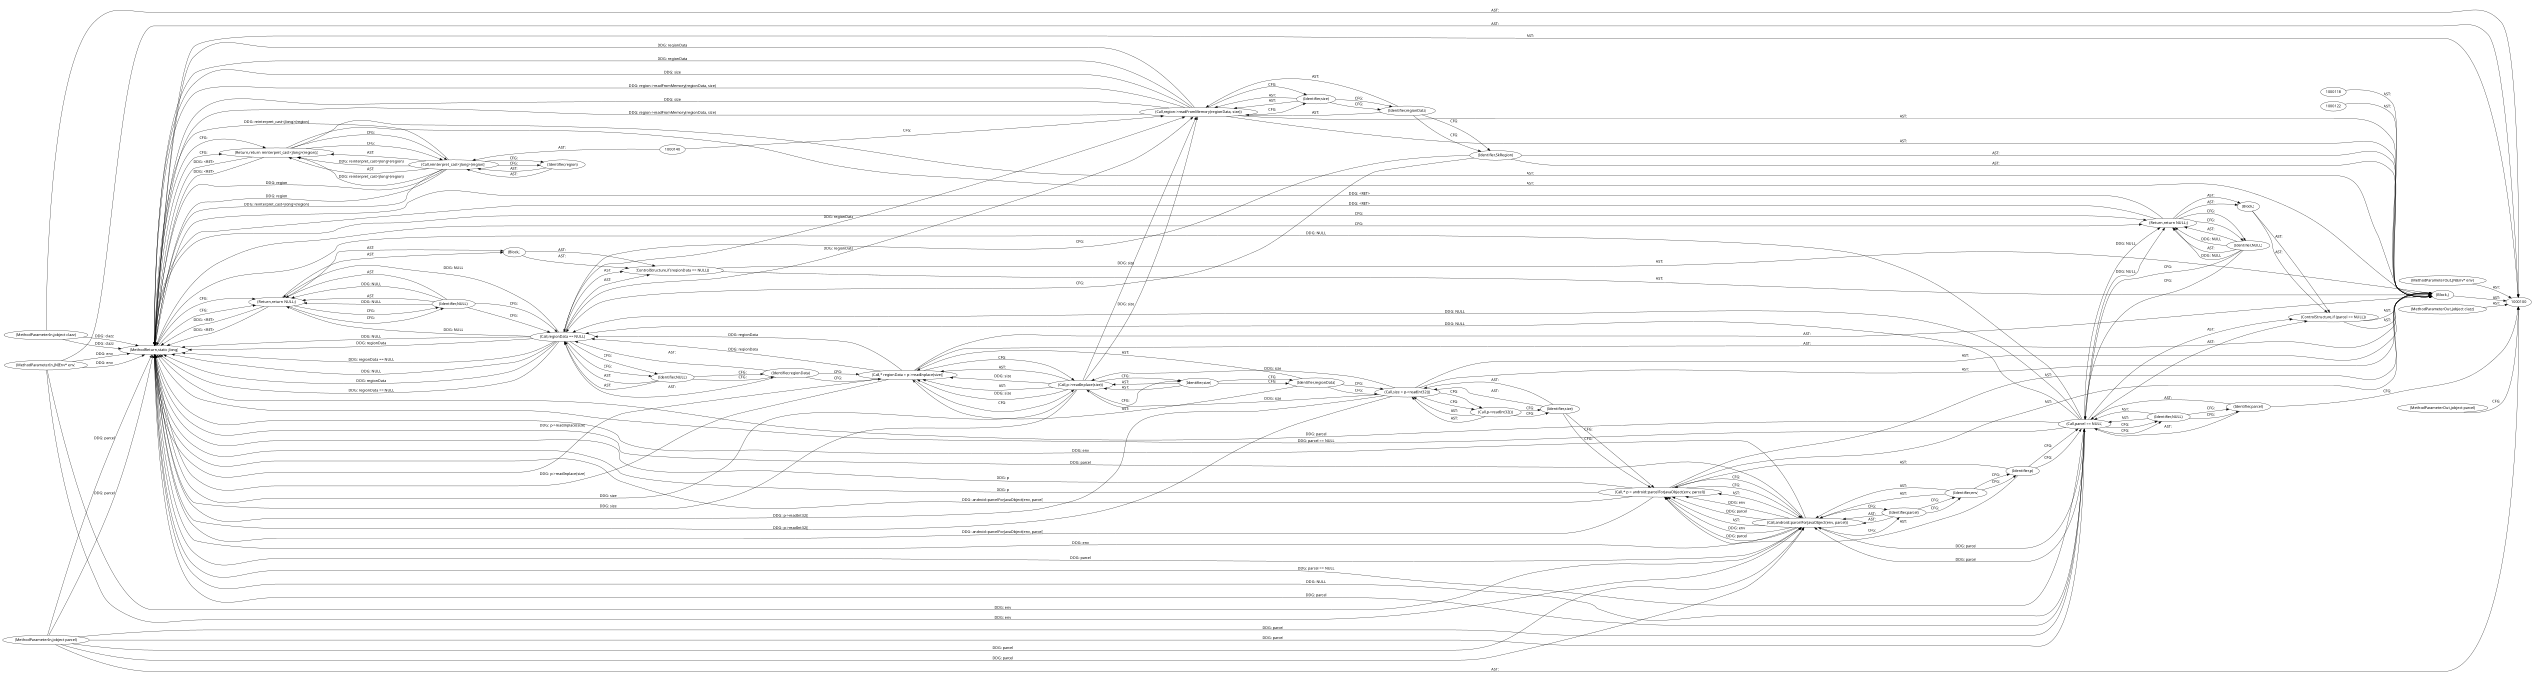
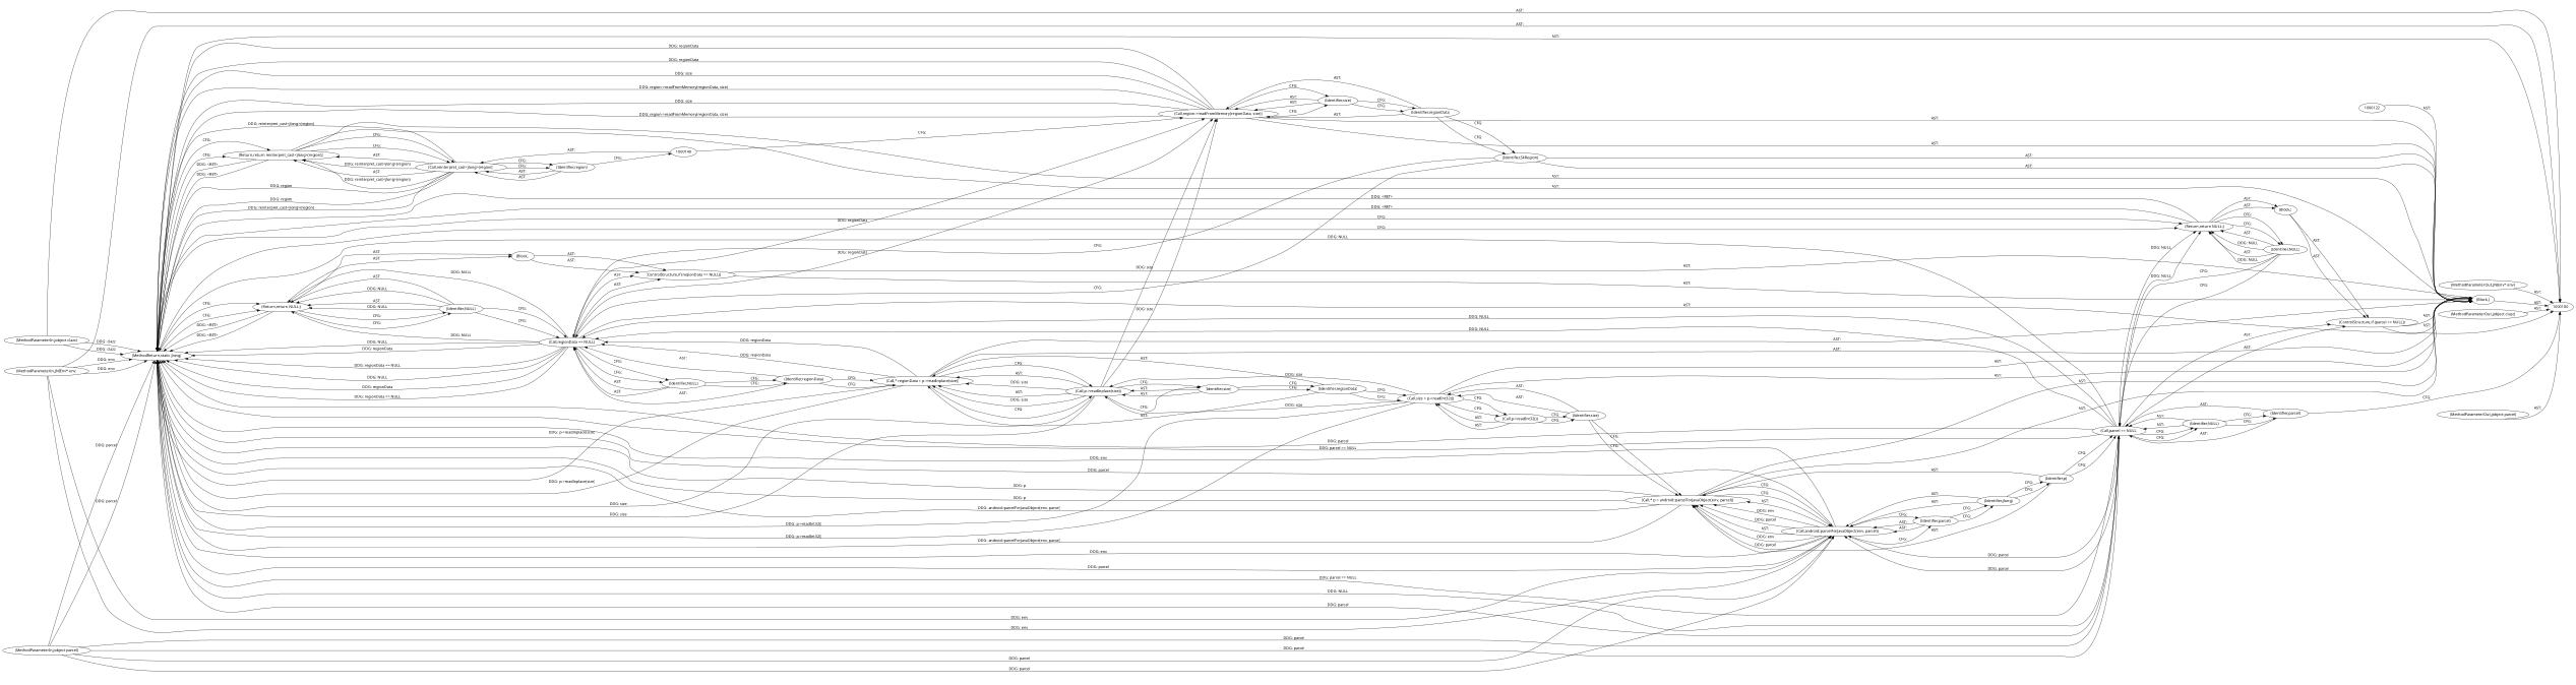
  digraph {
    fontname="Noto Sans"
    rankdir=LR
    node [fontname="Noto Sans"]
    edge [fontname="Noto Sans"]
    n1 [label="(MethodReturn,static jlong)"]
    n2 [label="(Return,return NULL;)"]
    n3 [label="(Return,return reinterpret_cast<jlong>(region);)"]
    n4 [label="(Return,return NULL;)"]
    1000100
    n6 [label="(Block,)"]
    n7 [label="(Identifier,NULL)"]
    n8 [label="(Block,)"]
    n9 [label="(Call,reinterpret_cast<jlong>(region))"]
    n10 [label="(Block,)"]
    n11 [label="(Identifier,NULL)"]
    n12 [label="(MethodParameterIn,JNIEnv* env)"]
    n13 [label="(Call,android::parcelForJavaObject(env, parcel))"]
    n14 [label="(Call,* p = android::parcelForJavaObject(env, parcel))"]
    n15 [label="(Identifier,parcel)"]
    n16 [label="(MethodParameterOut,JNIEnv* env)"]
    n17 [label="(MethodParameterIn,jobject clazz)"]
    n18 [label="(MethodParameterOut,jobject clazz)"]
    n19 [label="(MethodParameterIn,jobject parcel)"]
    n20 [label="(Call,parcel == NULL)"]
    n21 [label="(Call,regionData == NULL)"]
    n22 [label="(ControlStructure,if (parcel == NULL))"]
    n23 [label="(Identifier,NULL)"]
    n24 [label="(MethodParameterOut,jobject parcel)"]
    n25 [label="(Call,size = p->readInt32())"]
    n26 [label="(Call,p->readInt32())"]
    n27 [label="(Call,p->readInplace(size))"]
    n28 [label="(Identifier,size)"]
    n29 [label="(Call,* regionData = p->readInplace(size))"]
    n30 [label="(Identifier,size)"]
    n31 [label="(Call,region->readFromMemory(regionData, size))"]
    n32 [label="(Identifier,NULL)"]
    n33 [label="(ControlStructure,if (regionData == NULL))"]
    n34 [label="(Identifier,regionData)"]
    n35 [label="(Identifier,size)"]
    n36 [label="(Identifier,regionData)"]
    n37 [label="(Identifier,SkRegion)"]
    n38 [label="(Identifier,regionData)"]
    n39 [label="(Identifier,region)"]
    1000140
    n41 [label="(Identifier,parcel)"]
    n42 [label="(Identifier,p)"]
-   n43 [label="(Identifier,env)"]
-   1000118
+   n43 [label="(Identifier,jlong)"]
    1000122
    n1 -> n2 [label="CFG: "]
    n1 -> n2 [label="CFG: "]
    n1 -> n3 [label="CFG: "]
    n1 -> n3 [label="CFG: "]
    n1 -> n4 [label="CFG: "]
    n1 -> n4 [label="CFG: "]
    n1 -> 1000100 [label="AST: "]
    n2 -> n1 [label="DDG: <RET>"]
    n2 -> n1 [label="DDG: <RET>"]
    n2 -> n6 [label="AST: "]
    n2 -> n6 [label="AST: "]
    n2 -> n7 [label="CFG: "]
    n2 -> n7 [label="CFG: "]
    n3 -> n1 [label="DDG: <RET>"]
    n3 -> n1 [label="DDG: <RET>"]
    n3 -> n8 [label="AST: "]
    n3 -> n8 [label="AST: "]
    n3 -> n9 [label="CFG: "]
    n3 -> n9 [label="CFG: "]
    n4 -> n1 [label="DDG: <RET>"]
    n4 -> n1 [label="DDG: <RET>"]
    n4 -> n10 [label="AST: "]
    n4 -> n10 [label="AST: "]
    n4 -> n11 [label="CFG: "]
    n4 -> n11 [label="CFG: "]
    n6 -> n33 [label="AST: "]
    n6 -> n33 [label="AST: "]
    n7 -> n2 [label="AST: "]
    n7 -> n2 [label="DDG: NULL"]
    n7 -> n2 [label="AST: "]
    n7 -> n2 [label="DDG: NULL"]
    n7 -> n21 [label="CFG: "]
    n7 -> n21 [label="CFG: "]
    n8 -> 1000100 [label="AST: "]
    n9 -> n1 [label="DDG: region"]
    n9 -> n1 [label="DDG: reinterpret_cast<jlong>(region)"]
    n9 -> n1 [label="DDG: region"]
    n9 -> n1 [label="DDG: reinterpret_cast<jlong>(region)"]
    n9 -> n3 [label="AST: "]
    n9 -> n3 [label="DDG: reinterpret_cast<jlong>(region)"]
    n9 -> n3 [label="AST: "]
    n9 -> n3 [label="DDG: reinterpret_cast<jlong>(region)"]
    n9 -> n39 [label="CFG: "]
    n9 -> n39 [label="CFG: "]
    n10 -> n22 [label="AST: "]
    n10 -> n22 [label="AST: "]
    n11 -> n4 [label="AST: "]
    n11 -> n4 [label="DDG: NULL"]
    n11 -> n4 [label="AST: "]
    n11 -> n4 [label="DDG: NULL"]
    n11 -> n20 [label="CFG: "]
    n11 -> n20 [label="CFG: "]
    n12 -> n1 [label="DDG: env"]
    n12 -> n1 [label="DDG: env"]
    n12 -> 1000100 [label="AST: "]
    n12 -> n13 [label="DDG: env"]
    n12 -> n13 [label="DDG: env"]
    n13 -> n1 [label="DDG: parcel"]
    n13 -> n1 [label="DDG: env"]
    n13 -> n1 [label="DDG: parcel"]
    n13 -> n1 [label="DDG: env"]
    n13 -> n14 [label="AST: "]
    n13 -> n14 [label="DDG: env"]
    n13 -> n14 [label="DDG: parcel"]
    n13 -> n14 [label="AST: "]
    n13 -> n14 [label="DDG: env"]
    n13 -> n14 [label="DDG: parcel"]
    n13 -> n15 [label="CFG: "]
    n13 -> n15 [label="CFG: "]
    n14 -> n1 [label="DDG: p"]
    n14 -> n1 [label="DDG: android::parcelForJavaObject(env, parcel)"]
    n14 -> n1 [label="DDG: p"]
    n14 -> n1 [label="DDG: android::parcelForJavaObject(env, parcel)"]
    n14 -> n8 [label="AST: "]
    n14 -> n8 [label="AST: "]
    n14 -> n13 [label="CFG: "]
    n14 -> n13 [label="CFG: "]
    n15 -> n13 [label="AST: "]
    n15 -> n13 [label="AST: "]
    n15 -> n43 [label="CFG: "]
    n15 -> n43 [label="CFG: "]
    n16 -> 1000100 [label="AST: "]
    n17 -> n1 [label="DDG: clazz"]
    n17 -> n1 [label="DDG: clazz"]
    n17 -> 1000100 [label="AST: "]
    n18 -> 1000100 [label="AST: "]
    n19 -> n1 [label="DDG: parcel"]
    n19 -> n1 [label="DDG: parcel"]
-   n19 -> 1000100 [label="AST: "]
+   n21 -> 1000100 [label="AST: "]
    n19 -> n13 [label="DDG: parcel"]
    n19 -> n13 [label="DDG: parcel"]
    n19 -> n20 [label="DDG: parcel"]
    n19 -> n20 [label="DDG: parcel"]
    n20 -> n1 [label="DDG: NULL"]
    n20 -> n1 [label="DDG: parcel"]
    n20 -> n1 [label="DDG: parcel == NULL"]
    n20 -> n1 [label="DDG: NULL"]
    n20 -> n1 [label="DDG: parcel"]
    n20 -> n1 [label="DDG: parcel == NULL"]
    n20 -> n4 [label="DDG: NULL"]
    n20 -> n4 [label="DDG: NULL"]
    n20 -> n13 [label="DDG: parcel"]
    n20 -> n13 [label="DDG: parcel"]
    n20 -> n21 [label="DDG: NULL"]
    n20 -> n21 [label="DDG: NULL"]
    n20 -> n22 [label="AST: "]
    n20 -> n22 [label="AST: "]
    n20 -> n23 [label="CFG: "]
    n20 -> n23 [label="CFG: "]
    n21 -> n1 [label="DDG: regionData == NULL"]
    n21 -> n1 [label="DDG: NULL"]
    n21 -> n1 [label="DDG: regionData"]
    n21 -> n1 [label="DDG: regionData == NULL"]
    n21 -> n1 [label="DDG: NULL"]
    n21 -> n1 [label="DDG: regionData"]
    n21 -> n2 [label="DDG: NULL"]
    n21 -> n2 [label="DDG: NULL"]
    n21 -> n31 [label="DDG: regionData"]
    n21 -> n31 [label="DDG: regionData"]
    n21 -> n32 [label="CFG: "]
    n21 -> n32 [label="CFG: "]
    n21 -> n33 [label="AST: "]
    n21 -> n33 [label="AST: "]
    n22 -> n8 [label="AST: "]
    n22 -> n8 [label="AST: "]
    n23 -> n20 [label="AST: "]
    n23 -> n20 [label="AST: "]
    n23 -> n41 [label="CFG: "]
    n23 -> n41 [label="CFG: "]
-   n24 -> 1000100 [label="CFG: "]
+   n24 -> 1000100 [label="AST: "]
    n25 -> n1 [label="DDG: p->readInt32()"]
    n25 -> n1 [label="DDG: p->readInt32()"]
    n25 -> n8 [label="AST: "]
    n25 -> n8 [label="AST: "]
    n25 -> n26 [label="CFG: "]
    n25 -> n26 [label="CFG: "]
    n25 -> n27 [label="DDG: size"]
    n25 -> n27 [label="DDG: size"]
    n26 -> n25 [label="AST: "]
    n26 -> n25 [label="AST: "]
    n26 -> n28 [label="CFG: "]
    n26 -> n28 [label="CFG: "]
    n27 -> n1 [label="DDG: size"]
    n27 -> n1 [label="DDG: size"]
    n27 -> n29 [label="AST: "]
    n27 -> n29 [label="DDG: size"]
    n27 -> n29 [label="AST: "]
    n27 -> n29 [label="DDG: size"]
    n27 -> n30 [label="CFG: "]
    n27 -> n30 [label="CFG: "]
    n27 -> n31 [label="DDG: size"]
    n27 -> n31 [label="DDG: size"]
    n28 -> n14 [label="CFG: "]
    n28 -> n14 [label="CFG: "]
    n28 -> n25 [label="AST: "]
    n28 -> n25 [label="AST: "]
    n29 -> n1 [label="DDG: p->readInplace(size)"]
    n29 -> n1 [label="DDG: p->readInplace(size)"]
    n29 -> n8 [label="AST: "]
    n29 -> n8 [label="AST: "]
    n29 -> n21 [label="DDG: regionData"]
    n29 -> n21 [label="DDG: regionData"]
    n29 -> n27 [label="CFG: "]
    n29 -> n27 [label="CFG: "]
    n30 -> n27 [label="AST: "]
    n30 -> n27 [label="AST: "]
    n30 -> n34 [label="CFG: "]
    n30 -> n34 [label="CFG: "]
    n31 -> n1 [label="DDG: regionData"]
    n31 -> n1 [label="DDG: region->readFromMemory(regionData, size)"]
    n31 -> n1 [label="DDG: size"]
    n31 -> n1 [label="DDG: regionData"]
    n31 -> n1 [label="DDG: region->readFromMemory(regionData, size)"]
    n31 -> n1 [label="DDG: size"]
    n31 -> n8 [label="AST: "]
    n31 -> n8 [label="AST: "]
    n31 -> n35 [label="CFG: "]
    n31 -> n35 [label="CFG: "]
    n32 -> n21 [label="AST: "]
    n32 -> n21 [label="AST: "]
    n32 -> n36 [label="CFG: "]
    n32 -> n36 [label="CFG: "]
    n33 -> n8 [label="AST: "]
    n33 -> n8 [label="AST: "]
    n34 -> n25 [label="CFG: "]
    n34 -> n25 [label="CFG: "]
    n34 -> n29 [label="AST: "]
    n34 -> n29 [label="AST: "]
    n35 -> n31 [label="AST: "]
    n35 -> n31 [label="AST: "]
    n35 -> n38 [label="CFG: "]
    n35 -> n38 [label="CFG: "]
    n36 -> n21 [label="AST: "]
    n36 -> n21 [label="AST: "]
    n36 -> n29 [label="CFG: "]
    n36 -> n29 [label="CFG: "]
    n37 -> n8 [label="AST: "]
    n37 -> n8 [label="AST: "]
    n37 -> n21 [label="CFG: "]
    n37 -> n21 [label="CFG: "]
    n38 -> n31 [label="AST: "]
    n38 -> n31 [label="AST: "]
    n38 -> n37 [label="CFG: "]
    n38 -> n37 [label="CFG: "]
    n39 -> n9 [label="AST: "]
    n39 -> n9 [label="AST: "]
+   n39 -> 1000140 [label="CFG: "]
    1000140 -> n9 [label="AST: "]
    1000140 -> n31 [label="CFG: "]
    n41 -> 1000100 [label="CFG: "]
    n41 -> n20 [label="AST: "]
    n41 -> n20 [label="AST: "]
    n42 -> n14 [label="AST: "]
    n42 -> n14 [label="AST: "]
    n42 -> n20 [label="CFG: "]
    n42 -> n20 [label="CFG: "]
    n43 -> n13 [label="AST: "]
    n43 -> n13 [label="AST: "]
    n43 -> n42 [label="CFG: "]
    n43 -> n42 [label="CFG: "]
-   1000118 -> n8 [label="AST: "]
    1000122 -> n8 [label="AST: "]
  }
